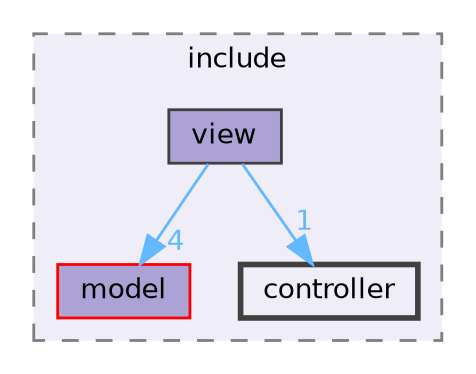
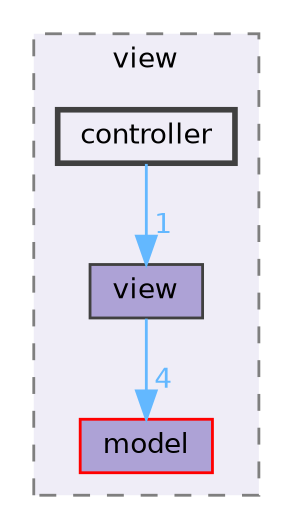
  digraph {
    compound=true
    node [color=grey25 fillcolor="#ada2d6" fontname=Helvetica fontsize=10 shape=box style=filled]
    edge [color=steelblue1 fontcolor=steelblue1 fontname=Helvetica fontsize=10 labeldistance=1.5 labelfontname=Helvetica labelfontsize=10]
    n1 [color=red height=0.2 label=model width=0.4]
    n2 [height=0.2 label=view width=0.4]
    n3 [fillcolor="#efedf7" height=0.2 label=controller style="filled,bold" width=0.4]
    subgraph cluster_1 {
      bgcolor="#efedf7"
      fontname=Helvetica
      fontsize=10
-     label=include
+     label=view
      pencolor=grey50
      style="filled,dashed"
      n1
      n2
      n3
    }
    n2 -> n1 [headlabel=4]
-   n2 -> n3 [headlabel=1]
+   n3 -> n2 [headlabel=1]
  }
